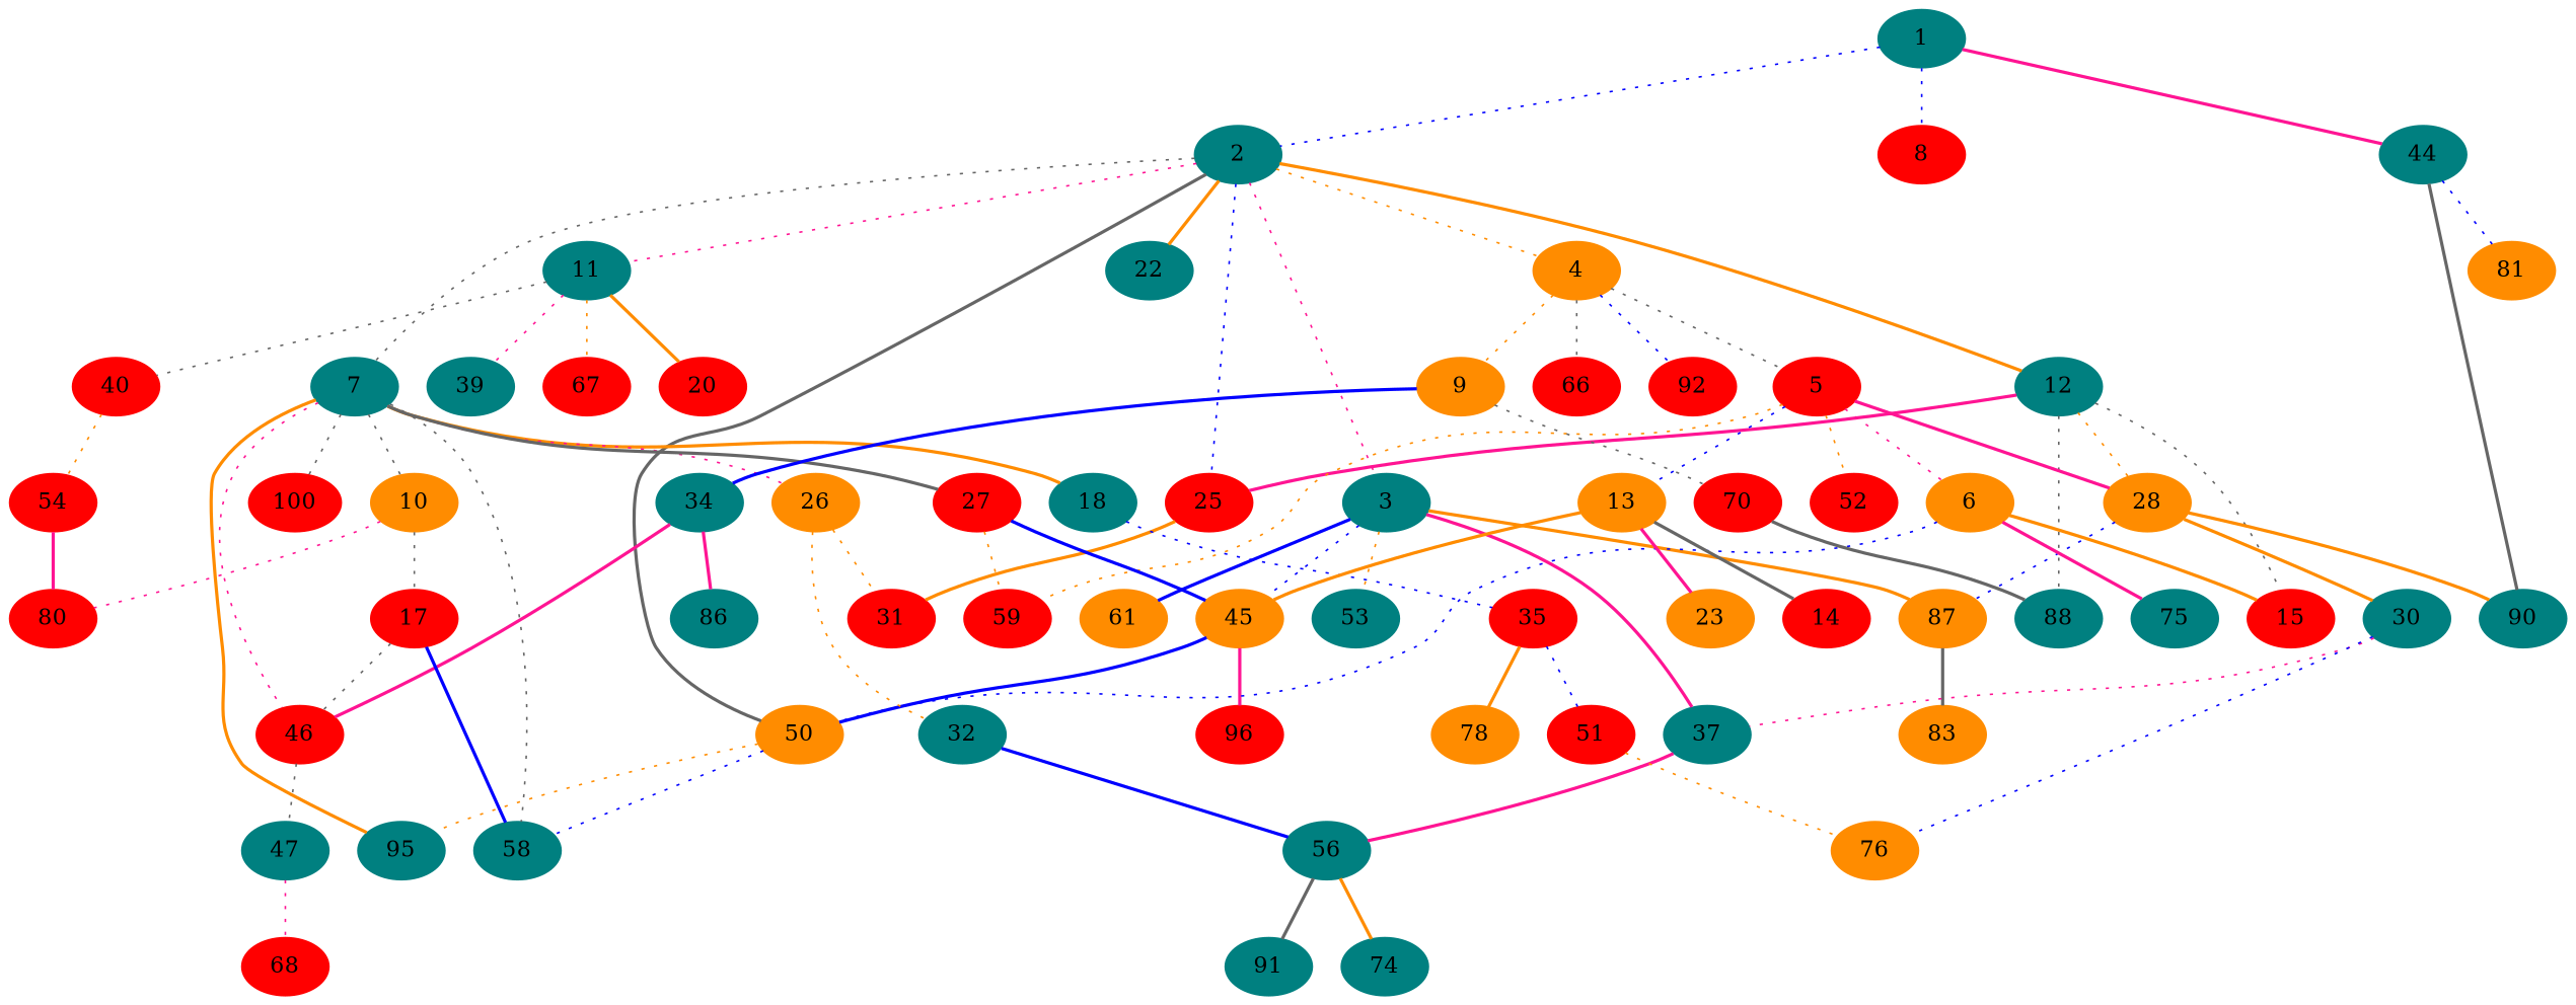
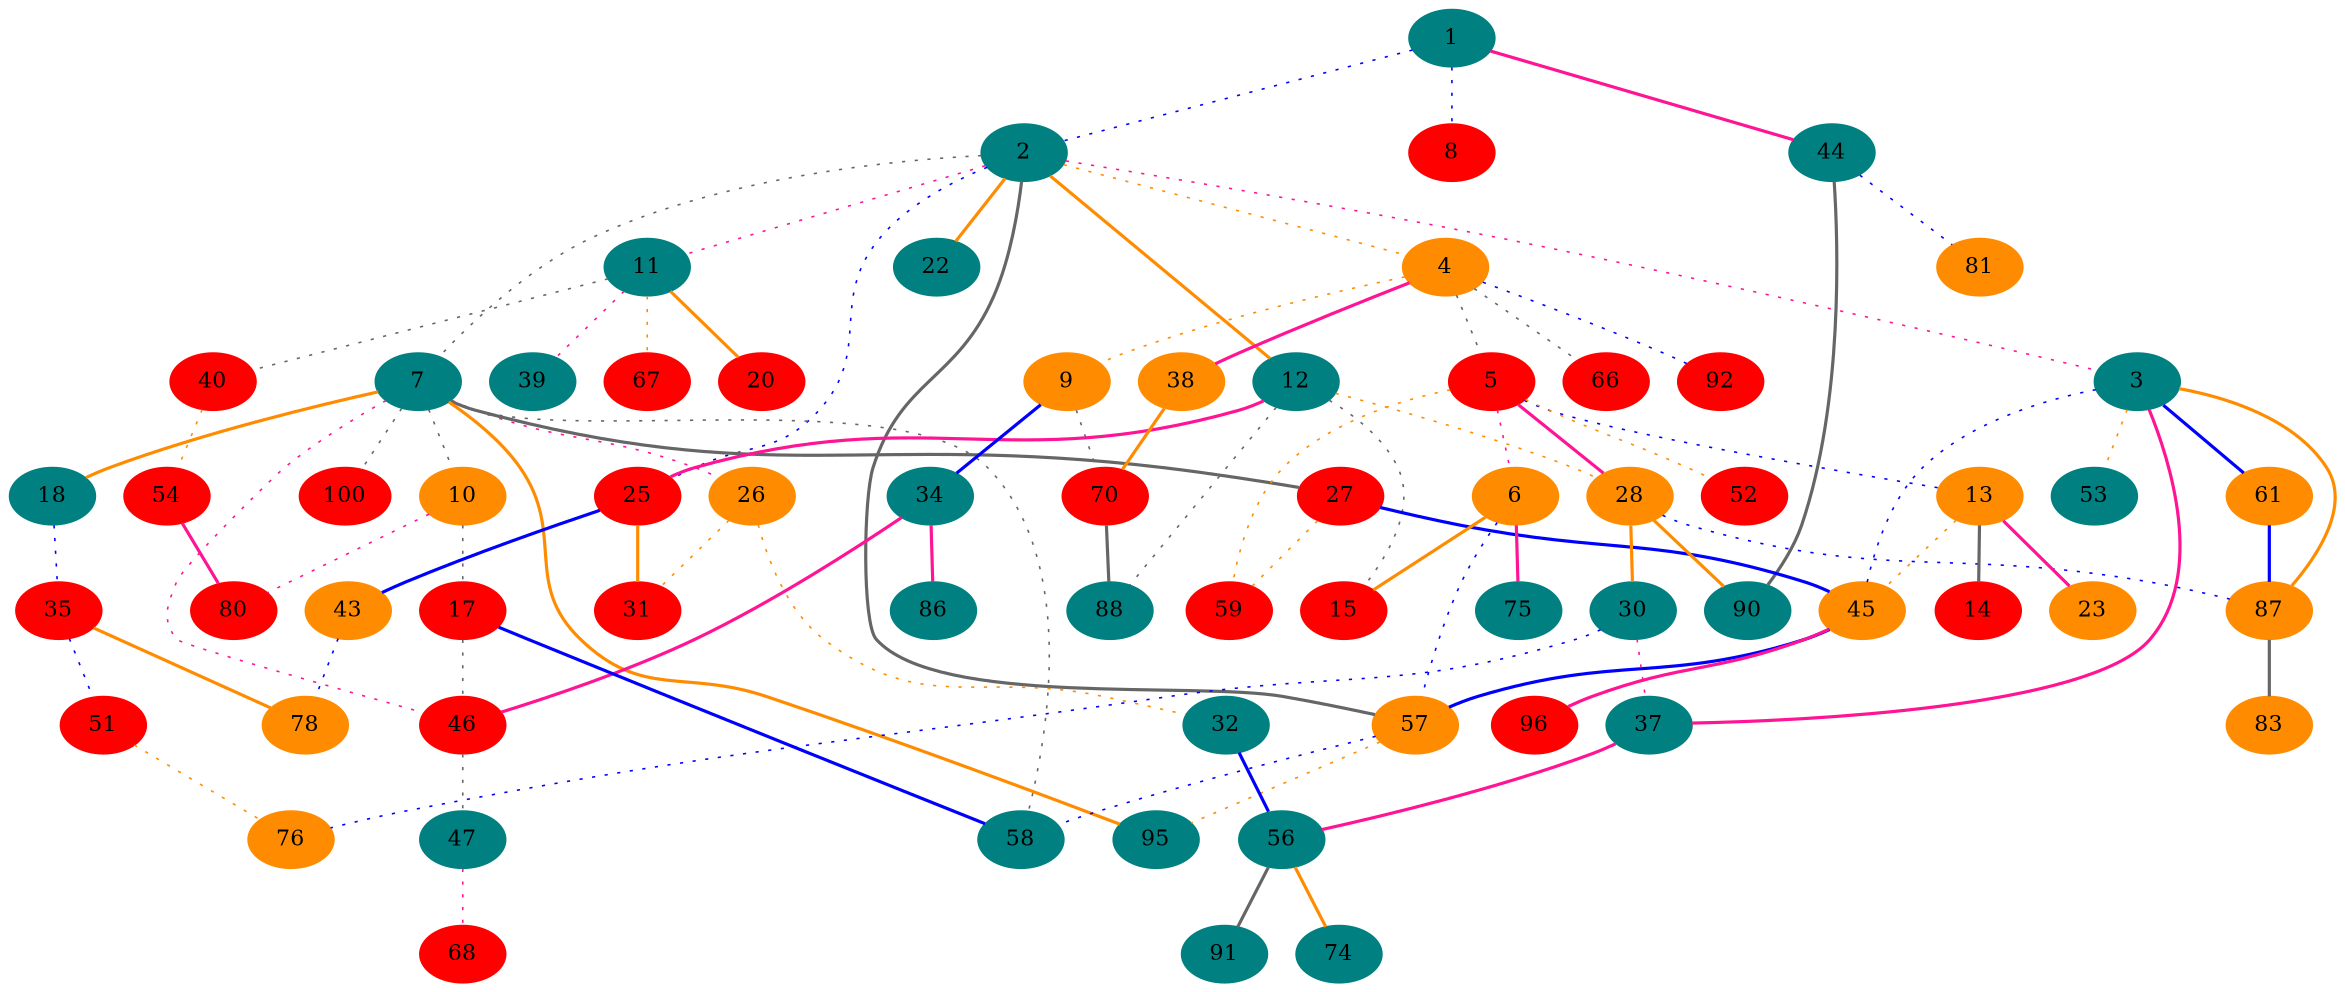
  graph {
    node [color=teal style=filled]
    edge [color=darkorange style=dotted]
    1 [super="+89"]
    2 [super="+24"]
    8 [color=red]
    44 [super="+60"]
    3 [super="+49"]
    4 [color=darkorange super="+19"]
    7 [super="+48"]
    11 [super="+42"]
    12 [super="+36"]
    22 [super="+93"]
    25 [color=red super="+29"]
-   57 [color=darkorange super="+63" label=50]
+   57 [color=darkorange super="+63"]
    90
    81 [color=darkorange]
    37
    45 [color=darkorange super="+71"]
    53 [super="+97"]
    61 [color=darkorange super="+69"]
    87 [color=darkorange]
    5 [color=red super="+21"]
    9 [color=darkorange]
+   38 [color=darkorange]
    66 [color=red]
    92 [color=red]
    10 [color=darkorange]
    18 [super="+33"]
    26 [color=darkorange super="+72"]
    27 [color=red super="+62"]
    46 [color=red super="+55"]
    58
    95
    100 [color=red]
    20 [color=red]
    39
    40 [color=red]
    67 [color=red]
    28 [color=darkorange super="+98"]
    15 [color=red super="+77"]
    88
    31 [color=red super="+50"]
+   43 [color=darkorange super="+82"]
    56 [super="+64"]
    96 [color=red]
    83 [color=darkorange]
    6 [color=darkorange super="+73"]
    13 [color=darkorange super="+16"]
    52 [color=red]
    59 [color=red]
    34 [super="+41"]
    70 [color=red super="+84"]
    75
    14 [color=red]
    23 [color=darkorange]
    30
    17 [color=red super="+85"]
    80 [color=red]
    35 [color=red super="+99"]
    32 [super="+65"]
    47
    86
    54 [color=red super="+94"]
    51 [color=red]
    78 [color=darkorange super="+79"]
    76 [color=darkorange]
    74
    91
    68 [color=red]
    1 -- 2 [color=blue]
    1 -- 8 [color=blue weight=2]
    1 -- 44 [color=deeppink style=bold]
    2 -- 3 [color=deeppink]
    2 -- 4
    2 -- 7 [color=gray40]
    2 -- 11 [color=deeppink]
    2 -- 12 [style=bold]
    2 -- 22 [style=bold]
    2 -- 25 [color=blue]
    2 -- 57 [color=gray40 style=bold]
    44 -- 90 [color=gray40 style=bold]
    44 -- 81 [color=blue]
    3 -- 37 [color=deeppink style=bold]
    3 -- 45 [color=blue]
    3 -- 53
    3 -- 61 [color=blue style=bold]
    3 -- 87 [style=bold]
    4 -- 5 [color=gray40]
    4 -- 9
+   4 -- 38 [color=deeppink style=bold]
    4 -- 66 [color=gray40]
    4 -- 92 [color=blue]
    7 -- 10 [color=gray40]
    7 -- 18 [style=bold]
    7 -- 26 [color=deeppink]
    7 -- 27 [color=gray40 style=bold]
    7 -- 46 [color=deeppink]
    7 -- 58 [color=gray40]
    7 -- 95 [style=bold]
    7 -- 100 [color=gray40]
    11 -- 20 [style=bold]
    11 -- 39 [color=deeppink]
    11 -- 40 [color=gray40]
    11 -- 67
    12 -- 25 [color=deeppink style=bold]
    12 -- 28
    12 -- 15 [color=gray40]
    12 -- 88 [color=gray40]
    25 -- 31 [style=bold]
+   25 -- 43 [color=blue style=bold]
    57 -- 58 [color=blue]
    57 -- 95
    37 -- 56 [color=deeppink style=bold]
    45 -- 57 [color=blue style=bold weight=2]
    45 -- 96 [color=deeppink style=bold]
+   61 -- 87 [color=blue style=bold]
    87 -- 83 [color=gray40 style=bold]
    5 -- 28 [color=deeppink style=bold]
    5 -- 6 [color=deeppink]
    5 -- 13 [color=blue]
    5 -- 52
    5 -- 59
    9 -- 34 [color=blue style=bold]
    9 -- 70 [color=gray40]
+   38 -- 70 [style=bold]
    10 -- 17 [color=gray40]
    10 -- 80 [color=deeppink]
    18 -- 35 [color=blue]
    26 -- 31
    26 -- 32
    27 -- 45 [color=blue style=bold]
    27 -- 59
    46 -- 47 [color=gray40]
    40 -- 54
    28 -- 90 [style=bold]
    28 -- 87 [color=blue]
    28 -- 30 [style=bold]
+   43 -- 78 [color=blue]
    56 -- 74 [style=bold]
    56 -- 91 [color=gray40 style=bold]
    6 -- 57 [color=blue]
    6 -- 15 [style=bold]
    6 -- 75 [color=deeppink style=bold]
-   13 -- 45 [style=bold]
+   13 -- 45
    13 -- 14 [color=gray40 style=bold]
    13 -- 23 [color=deeppink style=bold]
    34 -- 46 [color=deeppink style=bold]
    34 -- 86 [color=deeppink style=bold]
    70 -- 88 [color=gray40 style=bold]
    30 -- 37 [color=deeppink]
    30 -- 76 [color=blue]
    17 -- 46 [color=gray40]
    17 -- 58 [color=blue style=bold]
    35 -- 51 [color=blue]
    35 -- 78 [style=bold]
    32 -- 56 [color=blue style=bold]
    47 -- 68 [color=deeppink]
    54 -- 80 [color=deeppink style=bold]
    51 -- 76
  }
